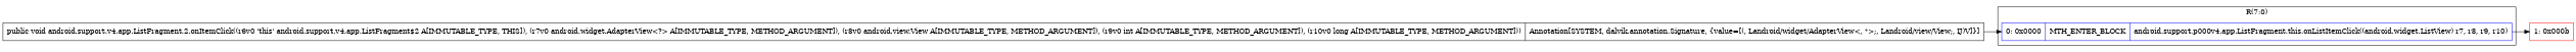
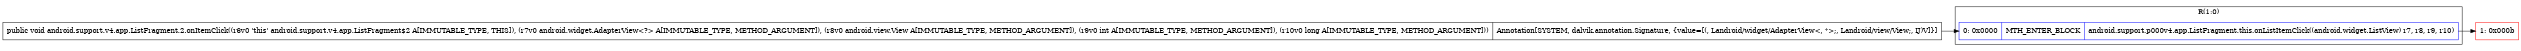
  digraph {
    rankdir=LR
    node [shape=record]
    n1 [color=blue label="{0\:\ 0x0000|MTH_ENTER_BLOCK\l|android.support.p000v4.app.ListFragment.this.onListItemClick((android.widget.ListView) r7, r8, r9, r10)\l}"]
    n2 [color=red label="{1\:\ 0x000b}"]
    n3 [label="{public void android.support.v4.app.ListFragment.2.onItemClick((r6v0 'this' android.support.v4.app.ListFragment$2 A[IMMUTABLE_TYPE, THIS]), (r7v0 android.widget.AdapterView\<?\> A[IMMUTABLE_TYPE, METHOD_ARGUMENT]), (r8v0 android.view.View A[IMMUTABLE_TYPE, METHOD_ARGUMENT]), (r9v0 int A[IMMUTABLE_TYPE, METHOD_ARGUMENT]), (r10v0 long A[IMMUTABLE_TYPE, METHOD_ARGUMENT]))  | Annotation[SYSTEM, dalvik.annotation.Signature, \{value=[(, Landroid\/widget\/AdapterView\<, *\>;, Landroid\/view\/View;, IJ)V]\}]\l}"]
    subgraph cluster_1 {
-     label="R(7:0)"
+     label="R(1:0)"
      n1
    }
    n1 -> n2
    n3 -> n1
  }
